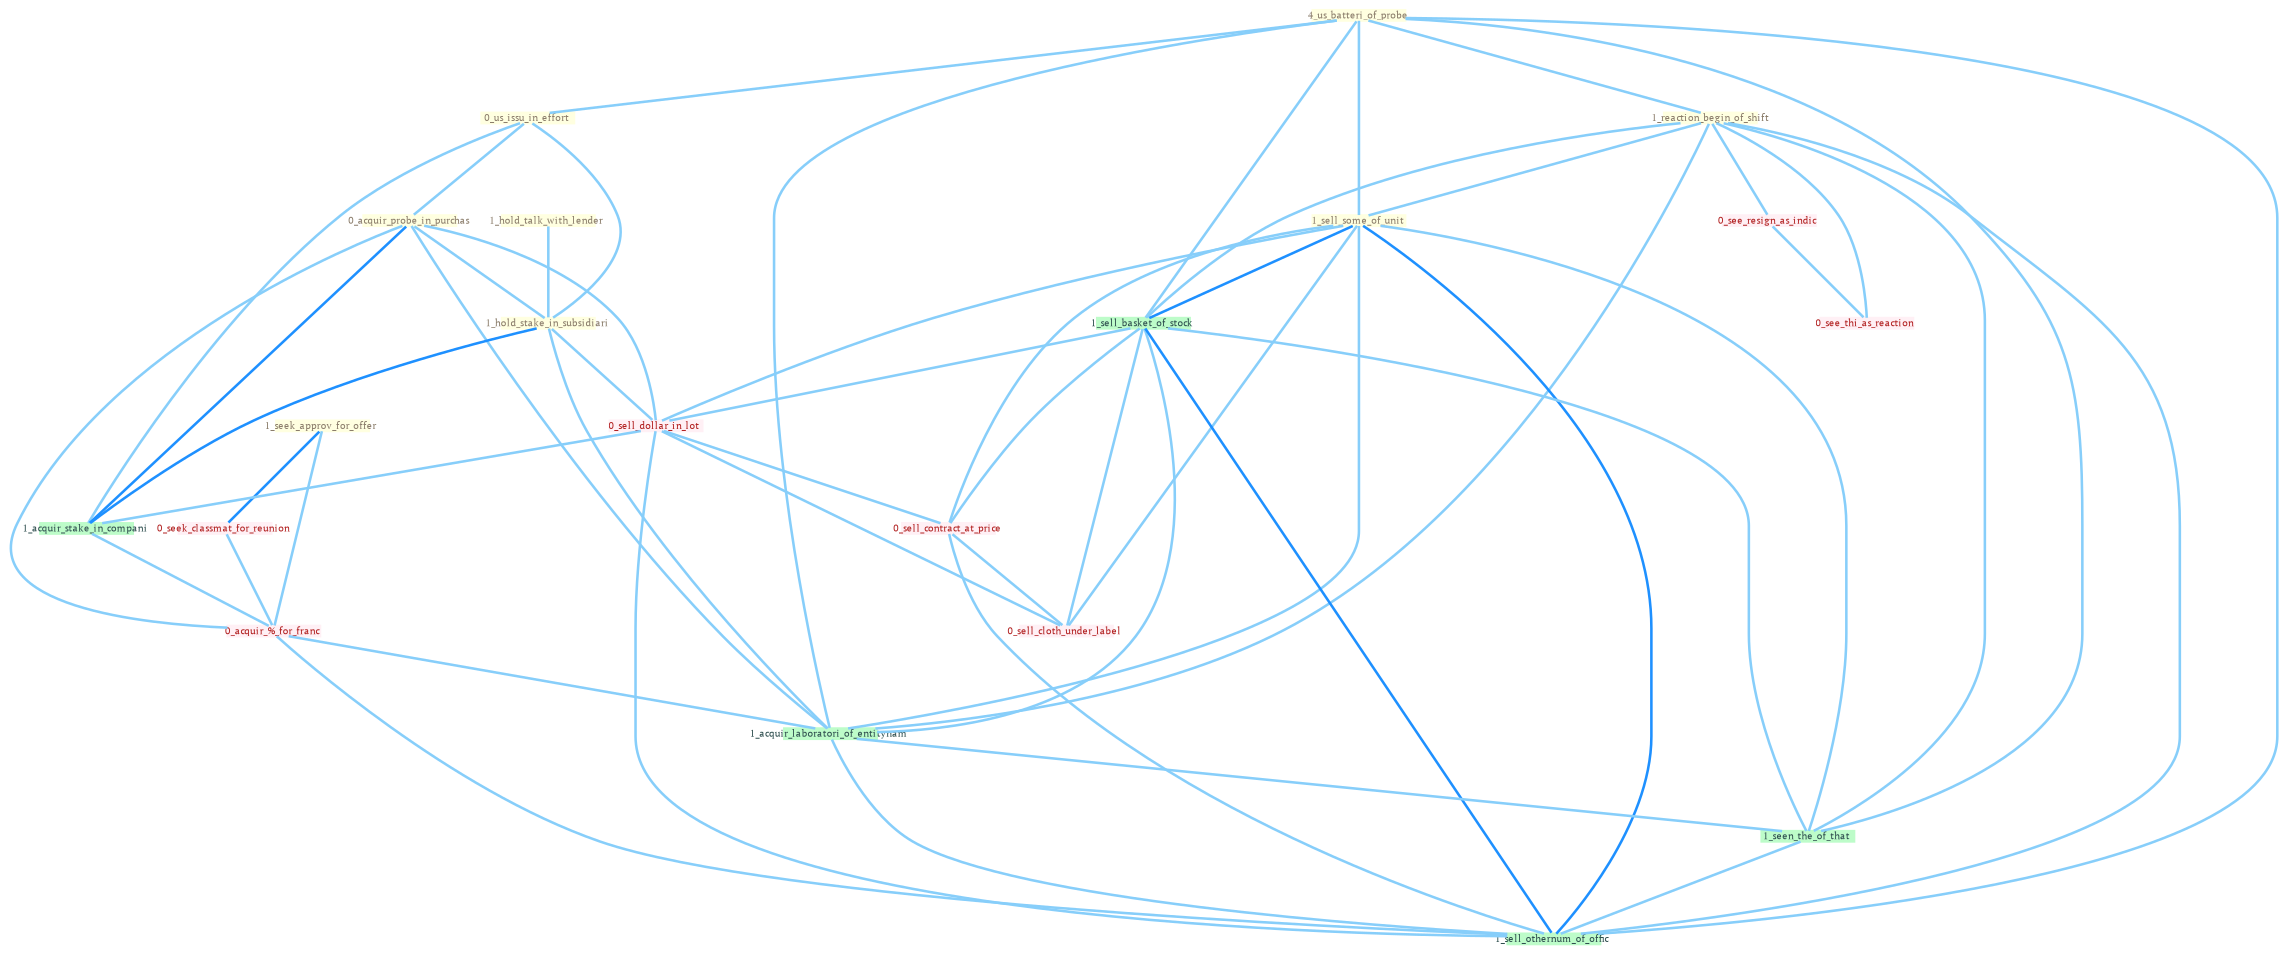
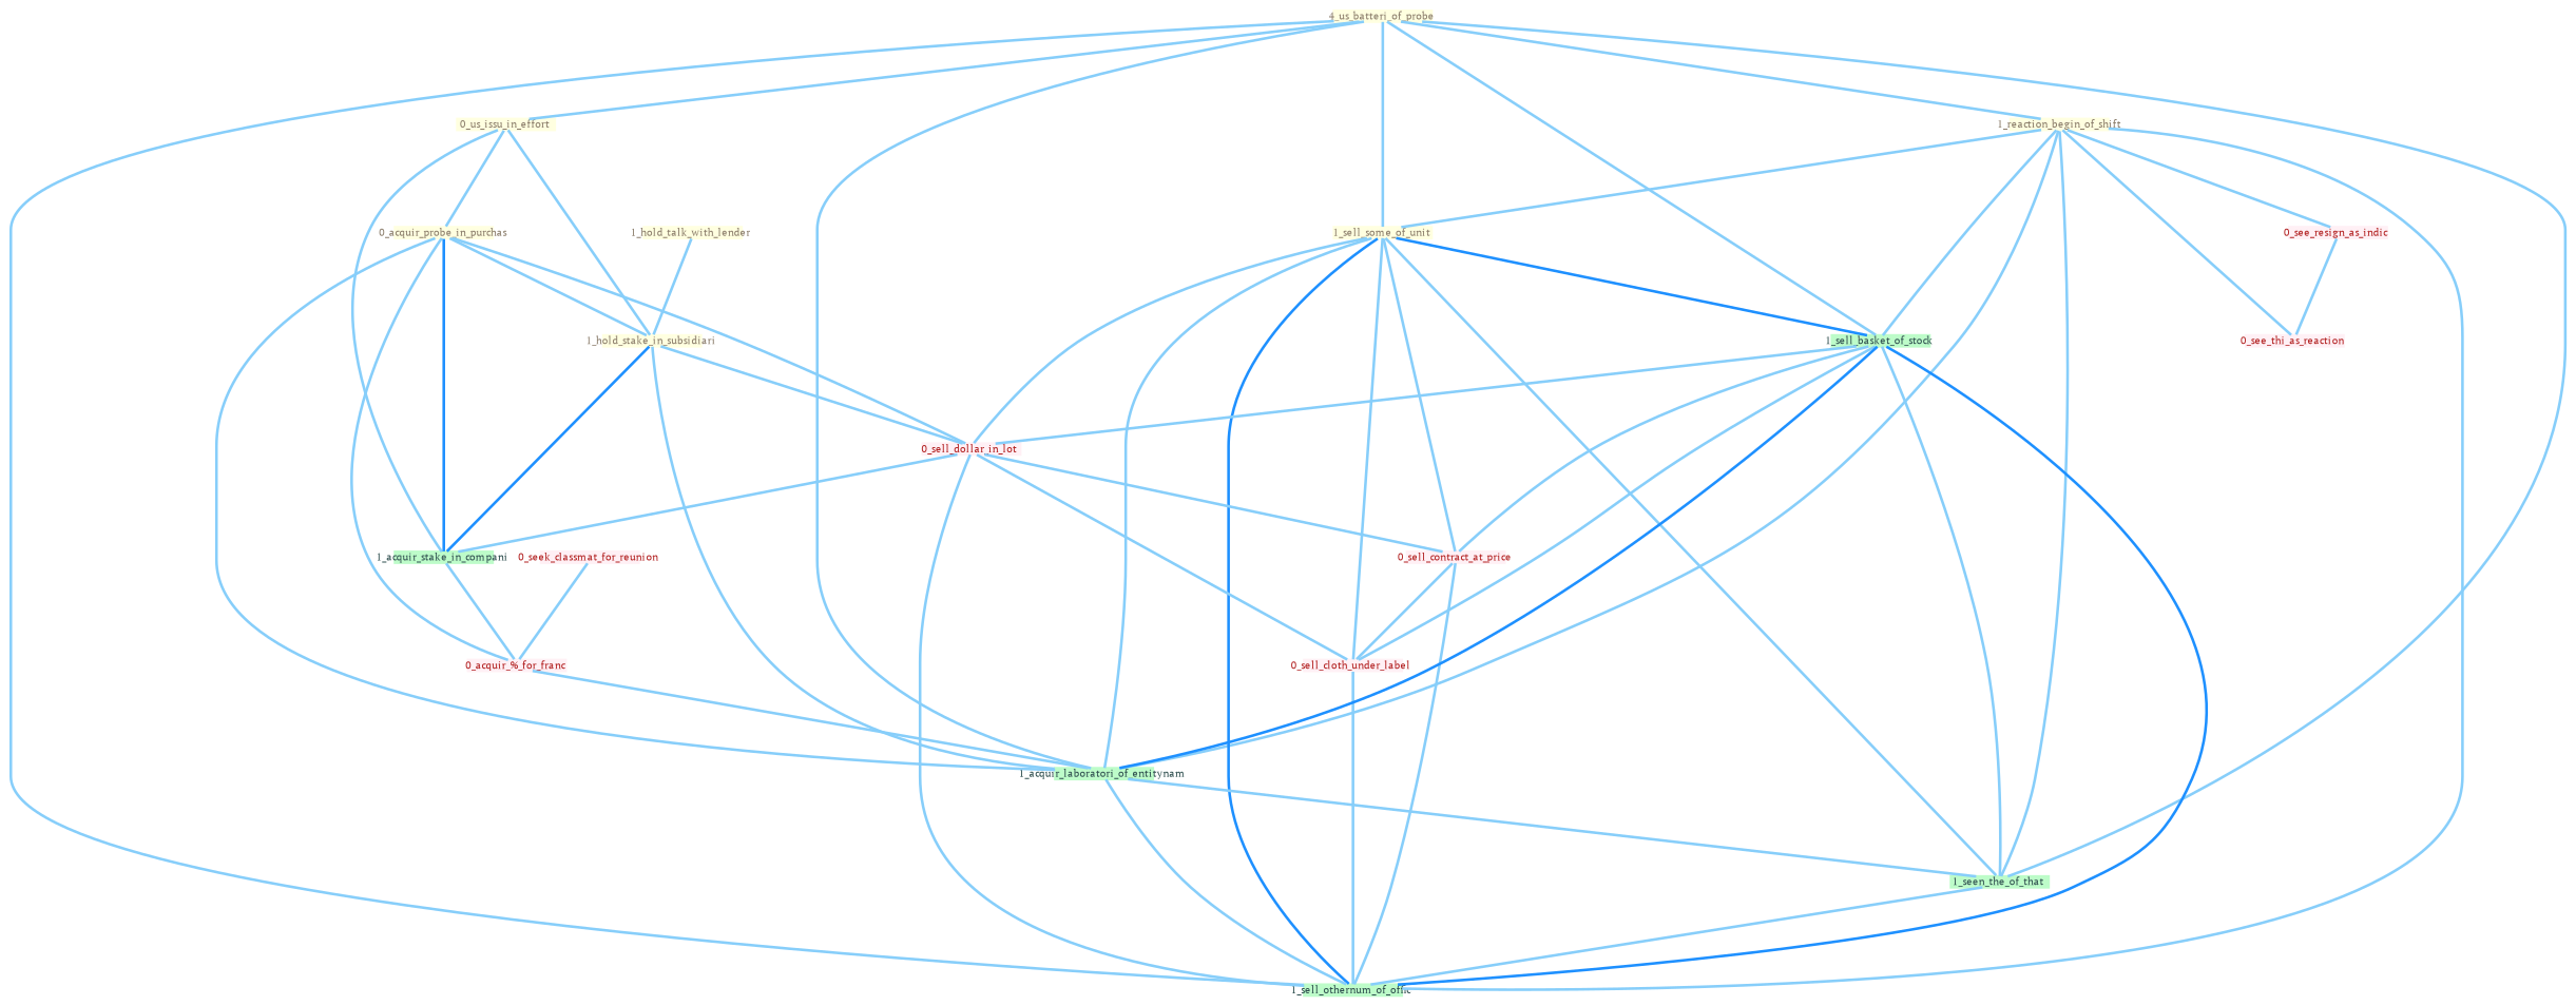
  graph {
    fontname="PT Serif"
    node [color="#ffffe0" fixedsize=true fontcolor="#8b7d6b" fontname="PT Serif" fontsize=4 shape=polygon style=filled]
    edge [color="#87cefa" fontname="PT Serif" w=1]
    "1_hold_talk_with_lender " [height=.06 width=.5]
    n2 [height=.06 label="4_us_batteri_of_probe" width=.5]
    n3 [height=.06 label="1_reaction_begin_of_shift" width=.5]
    "0_us_issu_in_effort " [height=.06 width=.5]
    n5 [height=.06 label="0_acquir_probe_in_purchas" width=.5]
    "1_sell_some_of_unit " [height=.06 width=.5]
-   "1_seek_approv_for_offer " [height=.06 width=.5]
    "1_hold_stake_in_subsidiari " [height=.06 width=.5]
    "0_seek_classmat_for_reunion " [color="#fff0f5" fontcolor="#b22222" height=.06 width=.5]
    "0_sell_dollar_in_lot " [color="#fff0f5" fontcolor="#b22222" height=.06 width=.5]
    "0_see_resign_as_indic " [color="#fff0f5" fontcolor="#b22222" height=.06 width=.5]
    "0_acquir_%_for_franc " [color="#fff0f5" fontcolor="#b22222" height=.06 width=.5]
    "0_sell_contract_at_price " [color="#fff0f5" fontcolor="#b22222" height=.06 width=.5]
    "0_sell_cloth_under_label " [color="#fff0f5" fontcolor="#b22222" height=.06 width=.5]
    "0_see_thi_as_reaction " [color="#fff0f5" fontcolor="#b22222" height=.06 width=.5]
    "1_sell_basket_of_stock " [color="#BDFCC9" fontcolor="#2f4f4f" height=.06 width=.5]
    "1_acquir_laboratori_of_entitynam " [color="#BDFCC9" fontcolor="#2f4f4f" height=.06 width=.5]
    "1_seen_the_of_that " [color="#BDFCC9" fontcolor="#2f4f4f" height=.06 width=.5]
    "1_sell_othernum_of_offic " [color="#BDFCC9" fontcolor="#2f4f4f" height=.06 width=.5]
    "1_acquir_stake_in_compani " [color="#BDFCC9" fontcolor="#2f4f4f" height=.06 width=.5]
    subgraph sub_1 {
      "1_hold_talk_with_lender "
      n2
      n3
      "0_us_issu_in_effort "
      n5
      "1_sell_some_of_unit "
-     "1_seek_approv_for_offer "
      "1_hold_stake_in_subsidiari "
    }
    subgraph sub_2 {
      "0_seek_classmat_for_reunion "
      "0_sell_dollar_in_lot "
      "0_see_resign_as_indic "
      "0_acquir_%_for_franc "
      "0_sell_contract_at_price "
      "0_sell_cloth_under_label "
      "0_see_thi_as_reaction "
    }
    "1_hold_talk_with_lender " -- "1_hold_stake_in_subsidiari "
    n2 -- n3
    n2 -- "0_us_issu_in_effort "
    n2 -- "1_sell_some_of_unit "
    n2 -- "1_sell_basket_of_stock "
    n2 -- "1_acquir_laboratori_of_entitynam "
    n2 -- "1_seen_the_of_that "
    n2 -- "1_sell_othernum_of_offic "
    n3 -- "1_sell_some_of_unit "
    n3 -- "0_see_resign_as_indic "
    n3 -- "0_see_thi_as_reaction "
    n3 -- "1_sell_basket_of_stock "
    n3 -- "1_acquir_laboratori_of_entitynam "
    n3 -- "1_seen_the_of_that "
    n3 -- "1_sell_othernum_of_offic "
    "0_us_issu_in_effort " -- n5
    "0_us_issu_in_effort " -- "1_hold_stake_in_subsidiari "
    "0_us_issu_in_effort " -- "1_acquir_stake_in_compani "
    n5 -- "1_hold_stake_in_subsidiari "
    n5 -- "0_sell_dollar_in_lot "
    n5 -- "0_acquir_%_for_franc "
    n5 -- "1_acquir_laboratori_of_entitynam "
    n5 -- "1_acquir_stake_in_compani " [color="#1e90ff" w=2]
    "1_sell_some_of_unit " -- "0_sell_dollar_in_lot "
    "1_sell_some_of_unit " -- "0_sell_contract_at_price "
    "1_sell_some_of_unit " -- "0_sell_cloth_under_label "
    "1_sell_some_of_unit " -- "1_sell_basket_of_stock " [color="#1e90ff" w=2]
    "1_sell_some_of_unit " -- "1_acquir_laboratori_of_entitynam "
    "1_sell_some_of_unit " -- "1_seen_the_of_that "
    "1_sell_some_of_unit " -- "1_sell_othernum_of_offic " [color="#1e90ff" w=2]
-   "1_seek_approv_for_offer " -- "0_seek_classmat_for_reunion " [color="#1e90ff" w=2]
-   "1_seek_approv_for_offer " -- "0_acquir_%_for_franc "
    "1_hold_stake_in_subsidiari " -- "0_sell_dollar_in_lot "
    "1_hold_stake_in_subsidiari " -- "1_acquir_laboratori_of_entitynam "
    "1_hold_stake_in_subsidiari " -- "1_acquir_stake_in_compani " [color="#1e90ff" w=2]
    "0_seek_classmat_for_reunion " -- "0_acquir_%_for_franc "
    "0_sell_dollar_in_lot " -- "0_sell_contract_at_price "
    "0_sell_dollar_in_lot " -- "0_sell_cloth_under_label "
    "0_sell_dollar_in_lot " -- "1_sell_othernum_of_offic "
    "0_sell_dollar_in_lot " -- "1_acquir_stake_in_compani "
    "0_see_resign_as_indic " -- "0_see_thi_as_reaction " [w=2]
    "0_acquir_%_for_franc " -- "1_acquir_laboratori_of_entitynam "
    "0_sell_contract_at_price " -- "0_sell_cloth_under_label "
    "0_sell_contract_at_price " -- "1_sell_othernum_of_offic "
-   "0_acquir_%_for_franc " -- "1_sell_othernum_of_offic "
+   "0_sell_cloth_under_label " -- "1_sell_othernum_of_offic "
    "1_sell_basket_of_stock " -- "0_sell_dollar_in_lot "
    "1_sell_basket_of_stock " -- "0_sell_contract_at_price "
    "1_sell_basket_of_stock " -- "0_sell_cloth_under_label "
-   "1_sell_basket_of_stock " -- "1_acquir_laboratori_of_entitynam "
+   "1_sell_basket_of_stock " -- "1_acquir_laboratori_of_entitynam " [color="#1e90ff"]
    "1_sell_basket_of_stock " -- "1_seen_the_of_that "
    "1_sell_basket_of_stock " -- "1_sell_othernum_of_offic " [color="#1e90ff" w=2]
    "1_acquir_laboratori_of_entitynam " -- "1_seen_the_of_that "
    "1_acquir_laboratori_of_entitynam " -- "1_sell_othernum_of_offic "
    "1_seen_the_of_that " -- "1_sell_othernum_of_offic "
    "1_acquir_stake_in_compani " -- "0_acquir_%_for_franc "
  }
